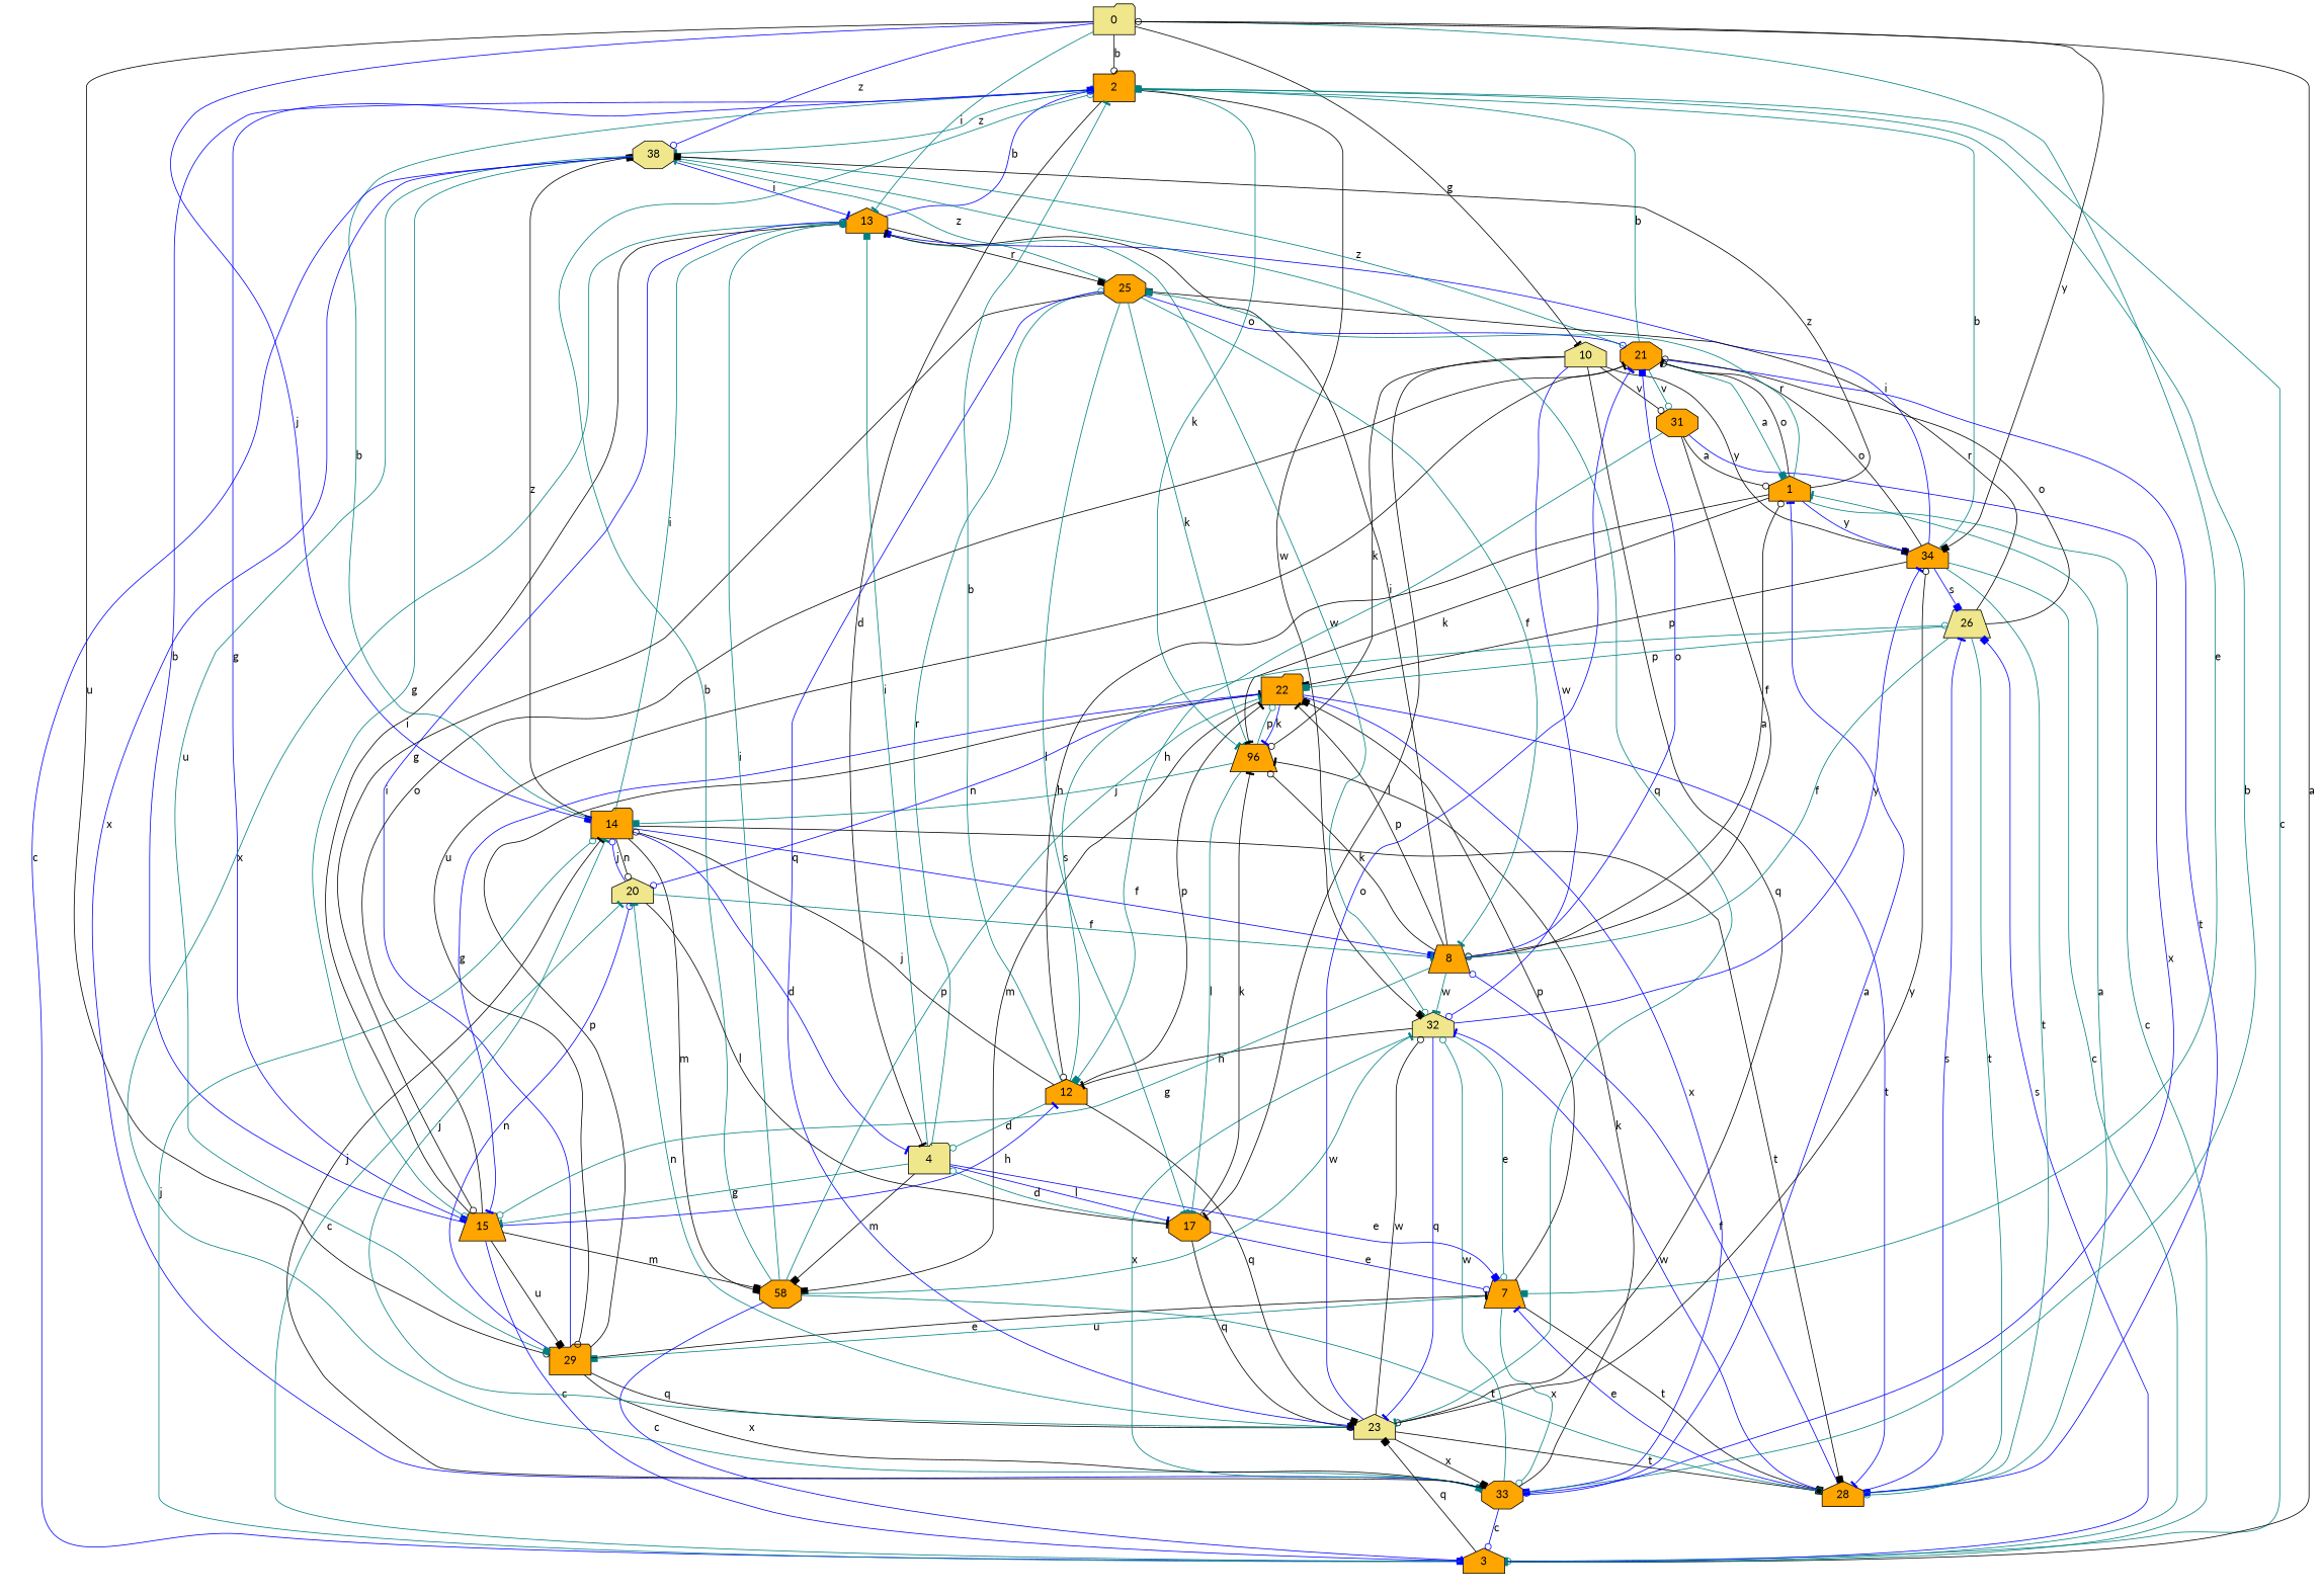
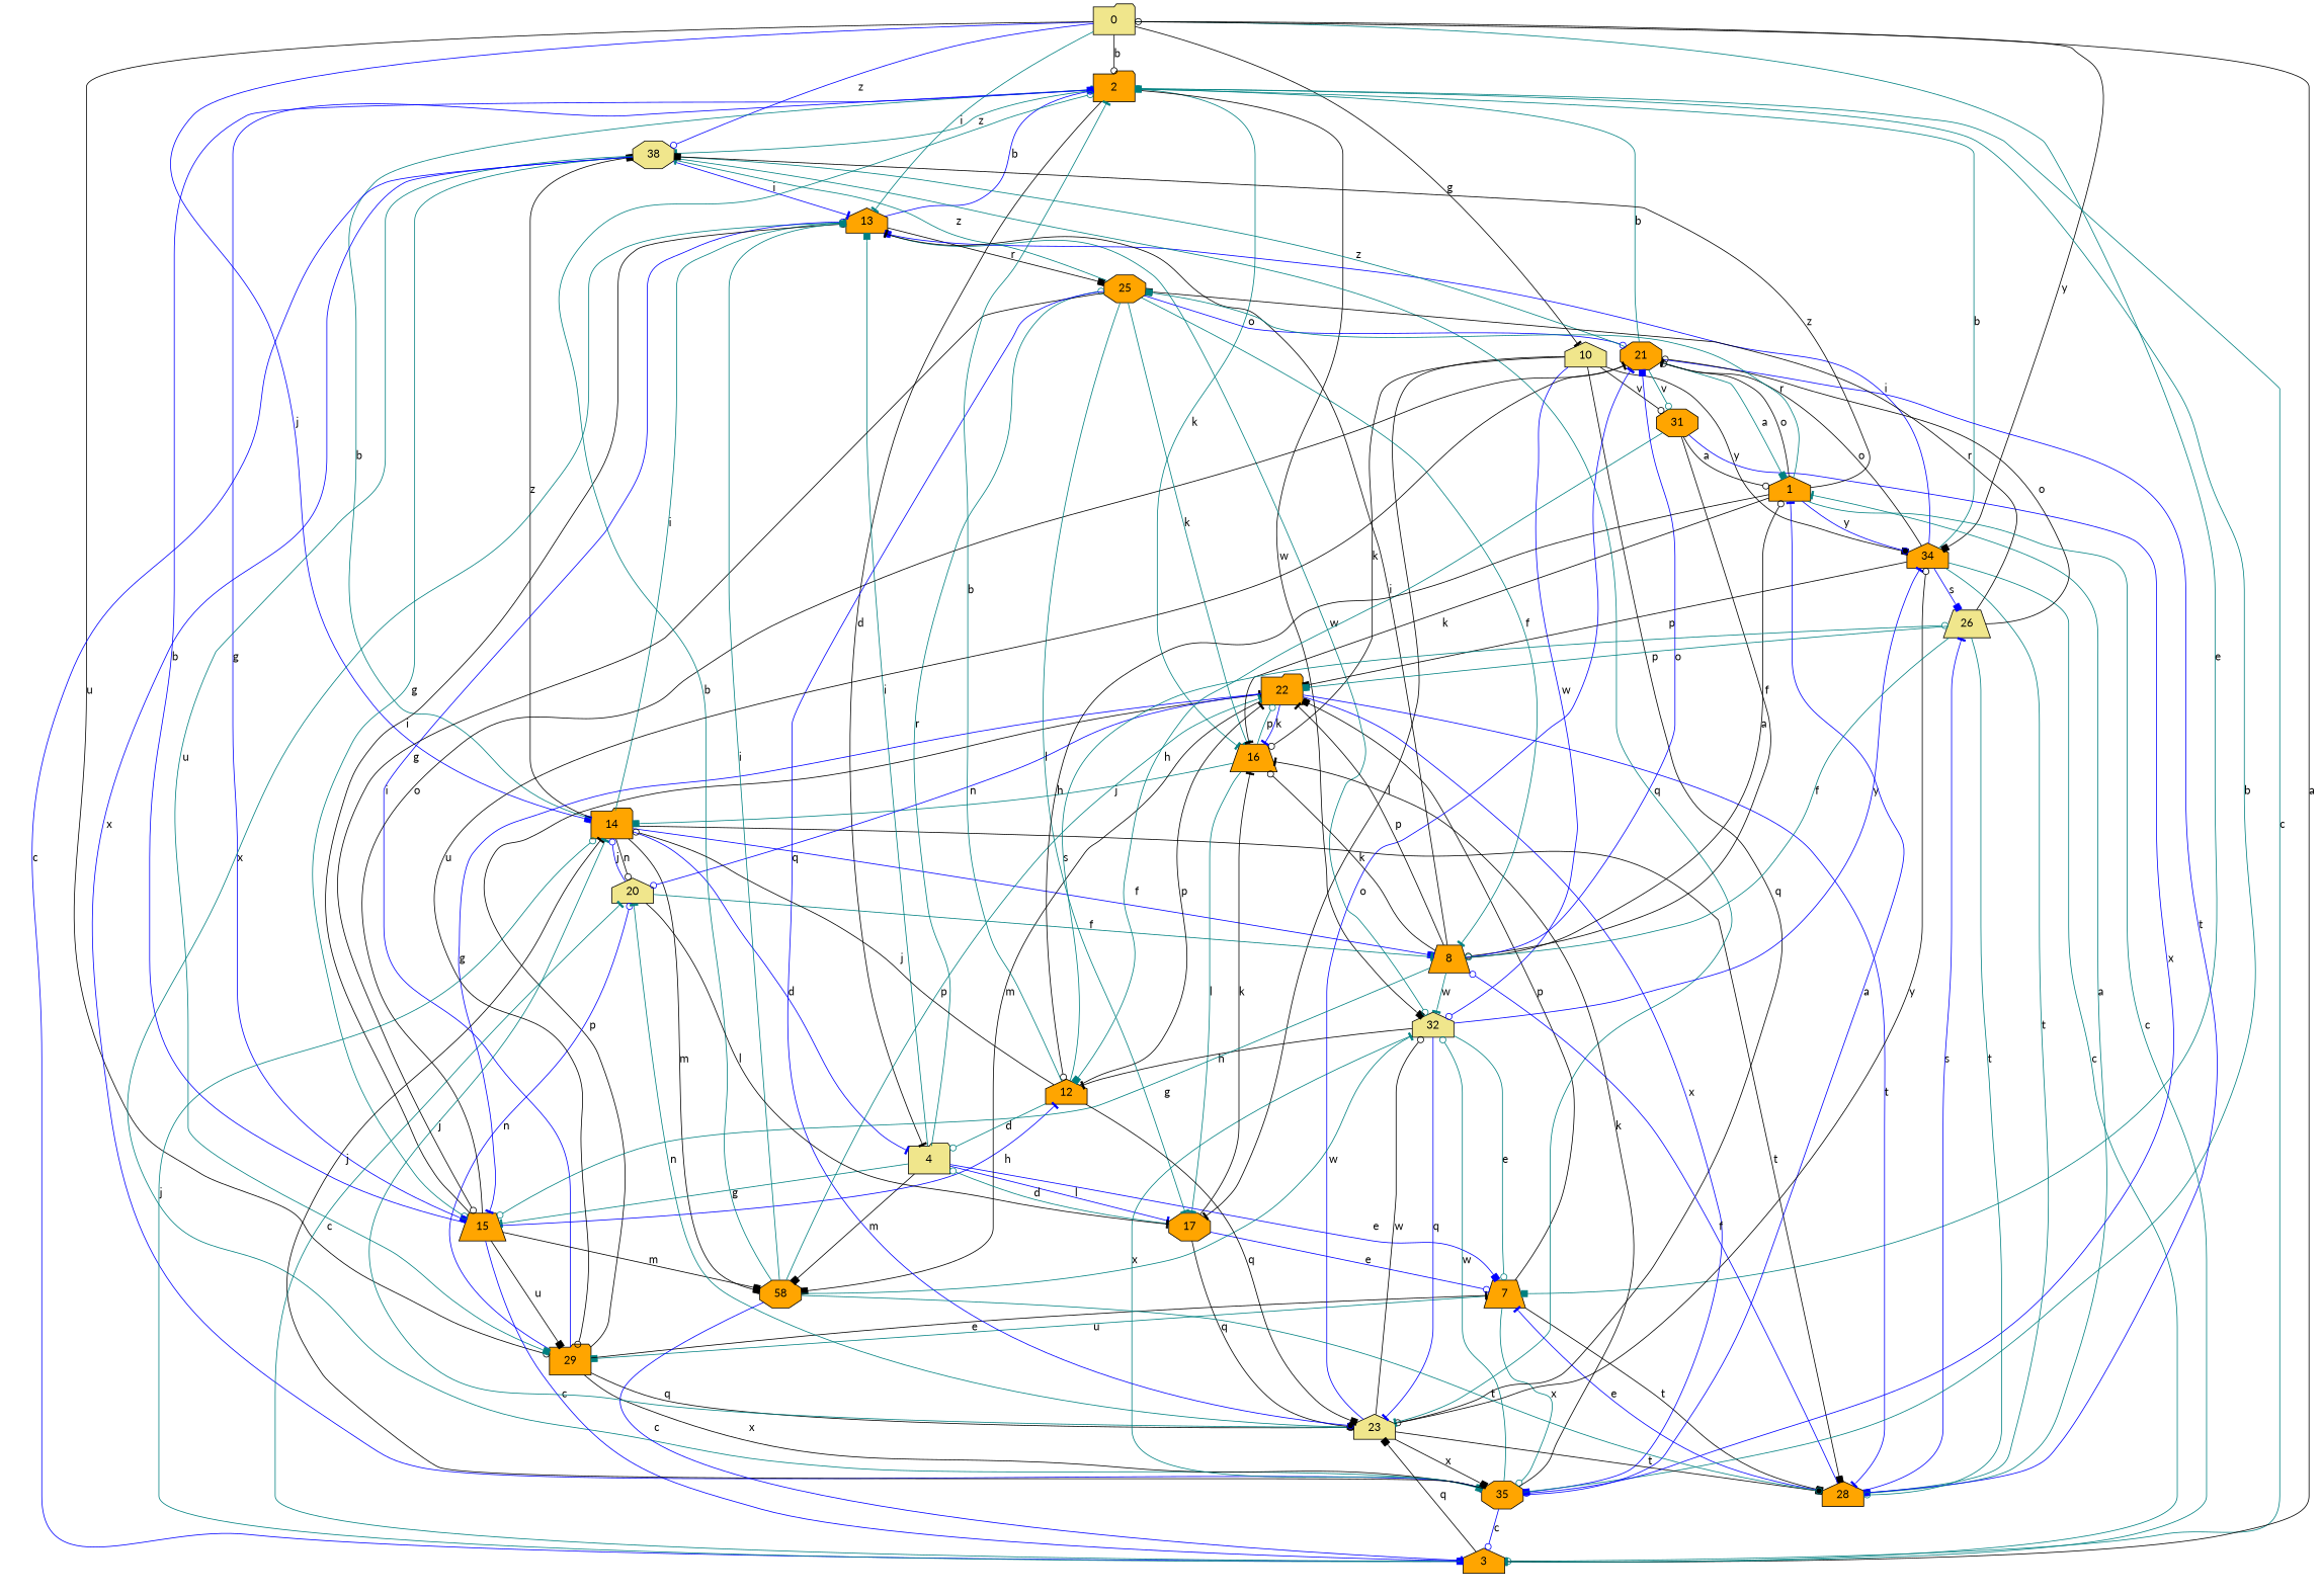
  strict digraph {
    fontname=Lato
    node [fillcolor=orange fontname=Lato shape=house style=filled]
    edge [arrowhead=odot color=black fontname=Lato]
    0 [fillcolor=khaki shape=folder]
    2 [shape=folder]
    7 [shape=trapezium]
    10 [fillcolor=khaki]
    13
    14 [shape=folder]
    29 [shape=folder]
    34
    38 [fillcolor=khaki shape=octagon]
    3
-   16 [shape=trapezium label=96]
+   16 [shape=trapezium]
    4 [fillcolor=khaki shape=folder]
    n13 [label=15 shape=trapezium]
    32 [fillcolor=khaki]
    22 [shape=folder]
    28
-   33 [shape=octagon]
+   33 [shape=octagon label=35]
    23 [fillcolor=khaki]
    17 [shape=octagon]
    31 [shape=octagon]
    25 [shape=octagon]
    n22 [label=58 shape=octagon]
    8 [shape=trapezium]
    20 [fillcolor=khaki]
    21 [shape=octagon]
    26 [fillcolor=khaki shape=trapezium]
    1
    12
    0 -> 2 [label=b]
    0 -> 7 [arrowhead=box color=teal label=e]
    0 -> 10 [arrowhead=tee label=g]
    0 -> 13 [arrowhead=tee color=teal label=i]
    0 -> 14 [arrowhead=box color=blue label=j]
    0 -> 29 [label=u]
    0 -> 34 [arrowhead=box label=y]
    0 -> 38 [color=blue label=z]
    2 -> 38 [arrowhead=tee color=teal label=z]
    2 -> 3 [color=teal label=c]
    2 -> 16 [arrowhead=tee color=teal label=k]
    2 -> 4 [arrowhead=tee label=d]
    2 -> n13 [arrowhead=box color=blue label=g]
    2 -> 32 [arrowhead=box label=w]
    7 -> 29 [arrowhead=box color=teal label=u]
    7 -> 22 [arrowhead=box label=p]
    7 -> 28 [arrowhead=box label=t]
    7 -> 33 [color=teal label=x]
    10 -> 34 [arrowhead=box label=y]
    10 -> 16 [label=k]
    10 -> 32 [color=blue label=w]
    10 -> 23 [label=q]
    10 -> 17 [arrowhead=tee label=l]
    10 -> 31 [label=v]
    13 -> 2 [color=blue label=b]
    13 -> 32 [color=teal label=w]
    13 -> 33 [color=teal label=x]
    13 -> 25 [arrowhead=box label=r]
    14 -> 2 [arrowhead=tee color=teal label=b]
    14 -> 13 [arrowhead=tee color=teal label=i]
    14 -> 38 [arrowhead=box label=z]
    14 -> 4 [arrowhead=tee color=blue label=d]
    14 -> 28 [arrowhead=box label=t]
    14 -> n22 [arrowhead=box label=m]
    14 -> 8 [arrowhead=box color=blue label=f]
    14 -> 20 [label=n]
    29 -> 7 [arrowhead=tee label=e]
    29 -> 13 [color=blue label=i]
    29 -> 22 [arrowhead=tee label=p]
    29 -> 33 [arrowhead=tee label=x]
    29 -> 23 [label=q]
    29 -> 20 [color=blue label=n]
    34 -> 2 [arrowhead=box color=teal label=b]
    34 -> 13 [arrowhead=box color=blue label=i]
    34 -> 3 [arrowhead=tee color=teal label=c]
    34 -> 22 [arrowhead=box label=p]
    34 -> 28 [color=teal label=t]
    34 -> 21 [label=o]
    34 -> 26 [arrowhead=box color=blue label=s]
    38 -> 13 [arrowhead=tee color=blue label=i]
    38 -> 29 [arrowhead=box color=teal label=u]
    38 -> 3 [arrowhead=box color=blue label=c]
    38 -> n13 [color=teal label=g]
    38 -> 33 [arrowhead=tee color=blue label=x]
    38 -> 23 [arrowhead=tee color=teal label=q]
    3 -> 0 [label=a]
    3 -> 14 [color=teal label=j]
    3 -> 23 [arrowhead=box label=q]
    3 -> 20 [arrowhead=tee color=teal label=c]
-   3 -> 26 [arrowhead=box color=blue label=s]
    16 -> 14 [arrowhead=box color=teal label=j]
    16 -> 22 [color=teal label=p]
    16 -> 17 [arrowhead=tee color=teal label=l]
    4 -> 7 [arrowhead=box color=blue label=e]
    4 -> 13 [arrowhead=box color=teal label=i]
    4 -> n13 [arrowhead=tee color=teal label=g]
    4 -> 17 [arrowhead=tee color=blue label=l]
    4 -> 25 [color=teal label=r]
    4 -> n22 [arrowhead=box label=m]
    n13 -> 2 [arrowhead=box color=blue label=b]
    n13 -> 13 [label=i]
    n13 -> 29 [arrowhead=box label=u]
    n13 -> 3 [color=blue label=c]
    n13 -> n22 [arrowhead=box label=m]
    n13 -> 21 [arrowhead=tee label=o]
    n13 -> 12 [arrowhead=tee color=blue label=h]
    32 -> 7 [color=teal label=e]
    32 -> 34 [arrowhead=tee color=blue label=y]
    32 -> 33 [arrowhead=box color=teal label=x]
    32 -> 23 [arrowhead=tee color=blue label=q]
    32 -> 12 [arrowhead=tee label=h]
    22 -> 16 [arrowhead=tee color=blue label=k]
    22 -> n13 [arrowhead=tee color=blue label=g]
    22 -> 28 [arrowhead=tee color=blue label=t]
    22 -> 33 [arrowhead=box color=blue label=x]
    22 -> n22 [arrowhead=box label=m]
    22 -> 20 [color=blue label=n]
    28 -> 7 [arrowhead=tee color=blue label=e]
-   28 -> 32 [arrowhead=tee color=blue label=w]
    28 -> 8 [color=blue label=f]
    28 -> 26 [arrowhead=tee color=blue label=s]
    28 -> 1 [arrowhead=tee color=teal label=a]
    33 -> 2 [color=teal label=b]
    33 -> 14 [arrowhead=tee label=j]
    33 -> 3 [color=blue label=c]
    33 -> 16 [arrowhead=tee label=k]
    33 -> 32 [color=teal label=w]
    33 -> 1 [arrowhead=tee color=blue label=a]
    23 -> 14 [arrowhead=tee color=teal label=j]
    23 -> 34 [label=y]
    23 -> 32 [label=w]
    23 -> 28 [arrowhead=box label=t]
    23 -> 33 [arrowhead=box label=x]
    23 -> 20 [arrowhead=tee color=teal label=n]
    23 -> 21 [arrowhead=tee color=blue label=o]
    17 -> 7 [color=blue label=e]
    17 -> 16 [arrowhead=tee label=k]
    17 -> 4 [color=teal label=d]
    17 -> 23 [arrowhead=box label=q]
    31 -> 33 [color=blue label=x]
    31 -> 8 [label=f]
    31 -> 1 [label=a]
    31 -> 12 [arrowhead=box color=teal label=h]
    25 -> 38 [arrowhead=tee color=teal label=z]
    25 -> 16 [arrowhead=tee color=teal label=k]
    25 -> n13 [label=g]
    25 -> 23 [color=blue label=q]
    25 -> 17 [arrowhead=tee color=teal label=l]
    25 -> 8 [arrowhead=tee color=teal label=f]
    25 -> 21 [color=blue label=o]
    n22 -> 2 [color=teal label=b]
    n22 -> 13 [arrowhead=box color=teal label=i]
    n22 -> 3 [arrowhead=tee color=blue label=c]
    n22 -> 32 [arrowhead=tee color=teal label=w]
    n22 -> 22 [arrowhead=tee color=teal label=p]
    n22 -> 28 [color=teal label=t]
    8 -> 13 [arrowhead=tee label=i]
    8 -> 16 [label=k]
    8 -> n13 [color=teal label=g]
    8 -> 32 [arrowhead=tee color=teal label=w]
    8 -> 22 [arrowhead=tee label=p]
    8 -> 21 [arrowhead=box color=blue label=o]
    8 -> 1 [label=a]
    20 -> 14 [color=blue label=j]
    20 -> 17 [arrowhead=tee label=l]
    20 -> 8 [arrowhead=tee color=teal label=f]
    21 -> 2 [arrowhead=box color=teal label=b]
    21 -> 29 [label=u]
    21 -> 38 [arrowhead=tee color=teal label=z]
    21 -> 28 [arrowhead=box color=blue label=t]
    21 -> 31 [color=teal label=v]
    21 -> 1 [arrowhead=box color=teal label=a]
    26 -> 22 [arrowhead=box color=teal label=p]
    26 -> 28 [color=teal label=t]
    26 -> 25 [arrowhead=box label=r]
    26 -> 8 [color=teal label=f]
    26 -> 21 [label=o]
    1 -> 34 [color=blue label=y]
    1 -> 38 [arrowhead=box label=z]
    1 -> 3 [arrowhead=tee color=teal label=c]
    1 -> 16 [arrowhead=tee label=k]
    1 -> 25 [arrowhead=box color=teal label=r]
    1 -> 21 [arrowhead=tee label=o]
    1 -> 12 [label=h]
    12 -> 2 [arrowhead=tee color=teal label=b]
    12 -> 14 [label=j]
    12 -> 4 [color=teal label=d]
    12 -> 22 [arrowhead=tee label=p]
    12 -> 23 [arrowhead=box label=q]
    12 -> 26 [color=teal label=s]
  }
